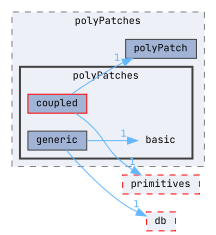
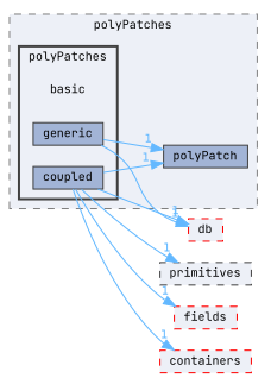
  digraph {
    compound=true
    rankdir=LR
    fontname="JetBrains Mono"
    node [fontname="JetBrains Mono" fontsize=10 shape=box color=red fillcolor="#edf0f7" style="filled,dashed"]
    edge [color=steelblue1 fontcolor=steelblue1 fontname="JetBrains Mono" fontsize=10 headlabel=1 labeldistance=1.5 labelfontname=Helvetica labelfontsize=10]
    n1 [height=0.2 label=basic shape=plaintext width=0.4 color="" fillcolor="" style=""]
-   n2 [fillcolor="#a2b4d6" height=0.2 label=coupled style=filled width=0.4]
+   n2 [color=grey25 fillcolor="#a2b4d6" height=0.2 label=coupled style=filled width=0.4]
    n3 [color=grey25 fillcolor="#a2b4d6" height=0.2 label=generic style=filled width=0.4]
    n4 [color=grey25 fillcolor="#a2b4d6" height=0.2 label=polyPatch style=filled width=0.4]
-   n6 [height=0.2 label=primitives width=0.4]
+   n5 [height=0.2 label=containers width=0.4]
+   n6 [color=grey25 height=0.2 label=primitives width=0.4]
    n7 [height=0.2 label=db width=0.4]
+   n8 [height=0.2 label=fields width=0.4]
    subgraph cluster_1 {
      bgcolor="#edf0f7"
      fontsize=10
      label=polyPatches
      pencolor=grey50
      style="filled,dashed"
      n4
      subgraph cluster_2 {
        bgcolor="#edf0f7"
        fontsize=10
        pencolor=grey25
        style="filled,bold"
        n1
        n2
        n3
      }
    }
    n2 -> n4
+   n2 -> n5
    n2 -> n6
-   n3 -> n1
+   n2 -> n7
+   n2 -> n8
+   n3 -> n4
    n3 -> n7
  }
